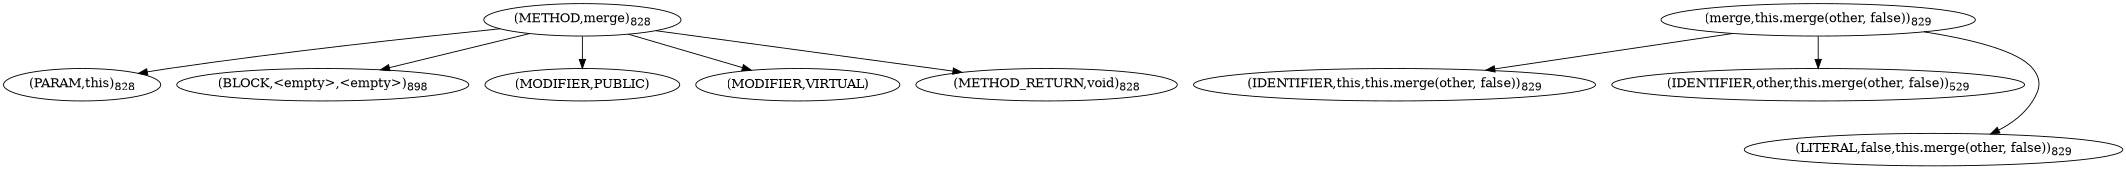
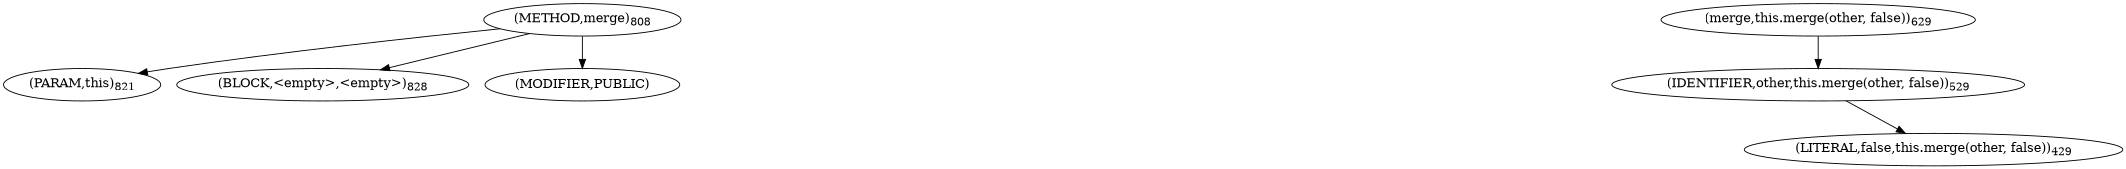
  digraph {
-   n1 [label=<(METHOD,merge)<SUB>828</SUB>>]
-   n2 [label=<(PARAM,this)<SUB>828</SUB>>]
-   n3 [label=<(BLOCK,&lt;empty&gt;,&lt;empty&gt;)<SUB>898</SUB>>]
+   n1 [label=<(METHOD,merge)<SUB>808</SUB>>]
+   n2 [label=<(PARAM,this)<SUB>821</SUB>>]
+   n3 [label=<(BLOCK,&lt;empty&gt;,&lt;empty&gt;)<SUB>828</SUB>>]
    n4 [label=<(MODIFIER,PUBLIC)>]
-   n5 [label=<(MODIFIER,VIRTUAL)>]
-   n6 [label=<(METHOD_RETURN,void)<SUB>828</SUB>>]
-   n7 [label=<(merge,this.merge(other, false))<SUB>829</SUB>>]
-   n8 [label=<(IDENTIFIER,this,this.merge(other, false))<SUB>829</SUB>>]
+   n7 [label=<(merge,this.merge(other, false))<SUB>629</SUB>>]
    n9 [label=<(IDENTIFIER,other,this.merge(other, false))<SUB>529</SUB>>]
-   n10 [label=<(LITERAL,false,this.merge(other, false))<SUB>829</SUB>>]
+   n10 [label=<(LITERAL,false,this.merge(other, false))<SUB>429</SUB>>]
    n1 -> n2
    n1 -> n3
    n1 -> n4
-   n1 -> n5
-   n1 -> n6
-   n7 -> n8
    n7 -> n9
-   n7 -> n10
+   n9 -> n10
  }
